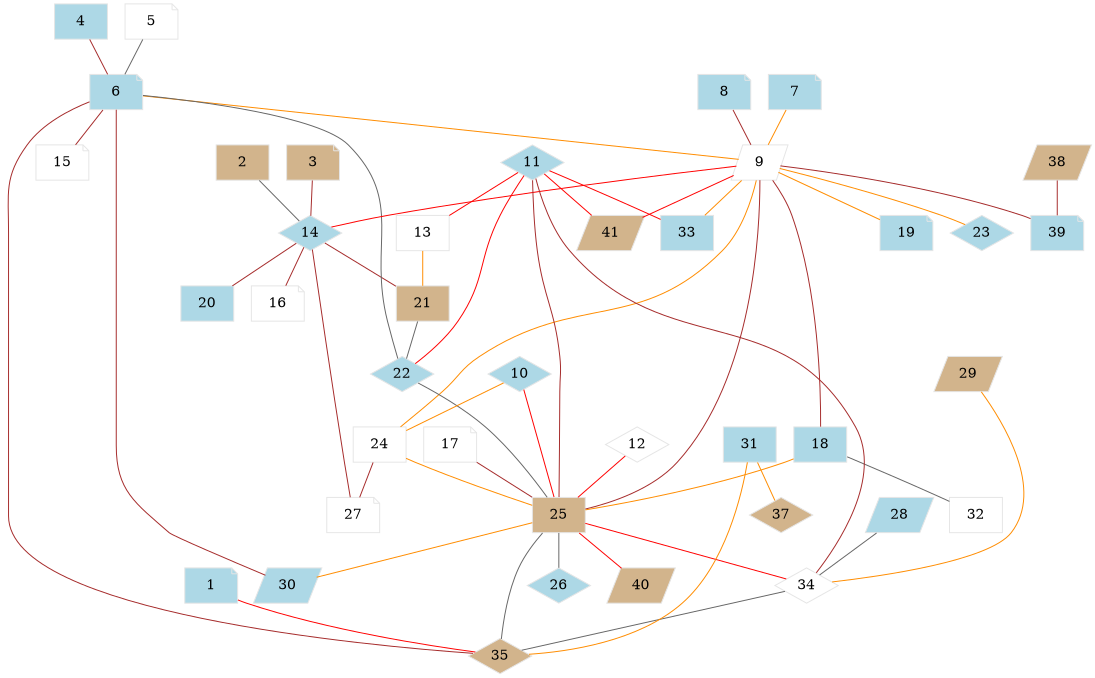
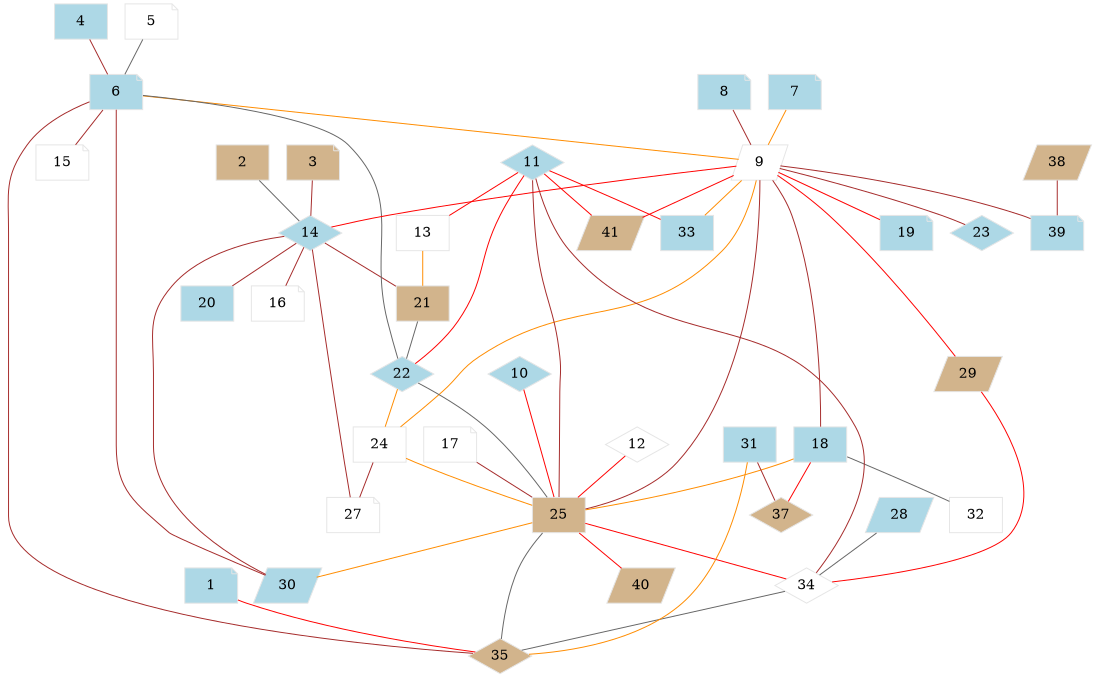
  graph {
    node [color=gray90 fillcolor=lightblue shape=note style=filled]
    edge [color=brown weight=1.0]
    35 [fillcolor=tan shape=diamond]
    1
    2 [fillcolor=tan shape=box]
    14 [shape=diamond]
    30 [shape=parallelogram]
    21 [fillcolor=tan shape=box]
    16 [fillcolor=white]
    20 [shape=box]
    27 [fillcolor=white]
    3 [fillcolor=tan]
    4 [shape=box]
    6
    9 [fillcolor=white shape=parallelogram]
    15 [fillcolor=white]
    22 [shape=diamond]
    5 [fillcolor=white]
    18 [shape=box]
    19
    23 [shape=diamond]
    24 [fillcolor=white shape=box]
    25 [fillcolor=tan shape=box]
    29 [fillcolor=tan shape=parallelogram]
    33 [shape=box]
    39
    41 [fillcolor=tan shape=parallelogram]
    7
    8
    32 [fillcolor=white shape=box]
    37 [fillcolor=tan shape=diamond]
    34 [fillcolor=white shape=diamond]
-   26 [shape=diamond]
    40 [fillcolor=tan shape=parallelogram]
    10 [shape=diamond]
    11 [shape=diamond]
    13 [fillcolor=white shape=box]
    12 [fillcolor=white shape=diamond]
    17 [fillcolor=white]
    28 [shape=parallelogram]
    31 [shape=box]
    38 [fillcolor=tan shape=parallelogram]
    1 -- 35 [color=red]
    2 -- 14 [color=gray40]
+   14 -- 30
    14 -- 21
    14 -- 16
    14 -- 20
    14 -- 27
    21 -- 22 [color=gray40]
    3 -- 14
    4 -- 6
    6 -- 35
    6 -- 30
    6 -- 9 [color=darkorange]
    6 -- 15
    6 -- 22 [color=gray40]
    9 -- 14 [color=red weight=2.0]
    9 -- 18
-   9 -- 19 [color=darkorange]
-   9 -- 23 [color=darkorange]
+   9 -- 19 [color=red]
+   9 -- 23
    9 -- 24 [color=darkorange]
    9 -- 25
+   9 -- 29 [color=red]
    9 -- 33 [color=darkorange]
    9 -- 39
    9 -- 41 [color=red]
-   10 -- 24 [color=darkorange]
+   22 -- 24 [color=darkorange]
    22 -- 25 [color=gray40]
    5 -- 6 [color=gray40]
    18 -- 25 [color=darkorange]
    18 -- 32 [color=gray40]
+   18 -- 37 [color=red weight=2.0]
    24 -- 27
    24 -- 25 [color=darkorange weight=2.0]
    25 -- 35 [color=gray40]
    25 -- 30 [color=darkorange]
    25 -- 34 [color=red weight=2.0]
-   25 -- 26 [color=gray40]
    25 -- 40 [color=red]
-   29 -- 34 [color=darkorange]
+   29 -- 34 [color=red]
    7 -- 9 [color=darkorange]
    8 -- 9
    34 -- 35 [color=gray40]
    10 -- 25 [color=red]
    11 -- 22 [color=red]
    11 -- 25
    11 -- 33 [color=red]
    11 -- 41 [color=red]
    11 -- 34
    11 -- 13 [color=red]
    13 -- 21 [color=darkorange]
    12 -- 25 [color=red]
    17 -- 25
    28 -- 34 [color=gray40]
    31 -- 35 [color=darkorange]
-   31 -- 37 [color=darkorange]
+   31 -- 37
    38 -- 39
  }
